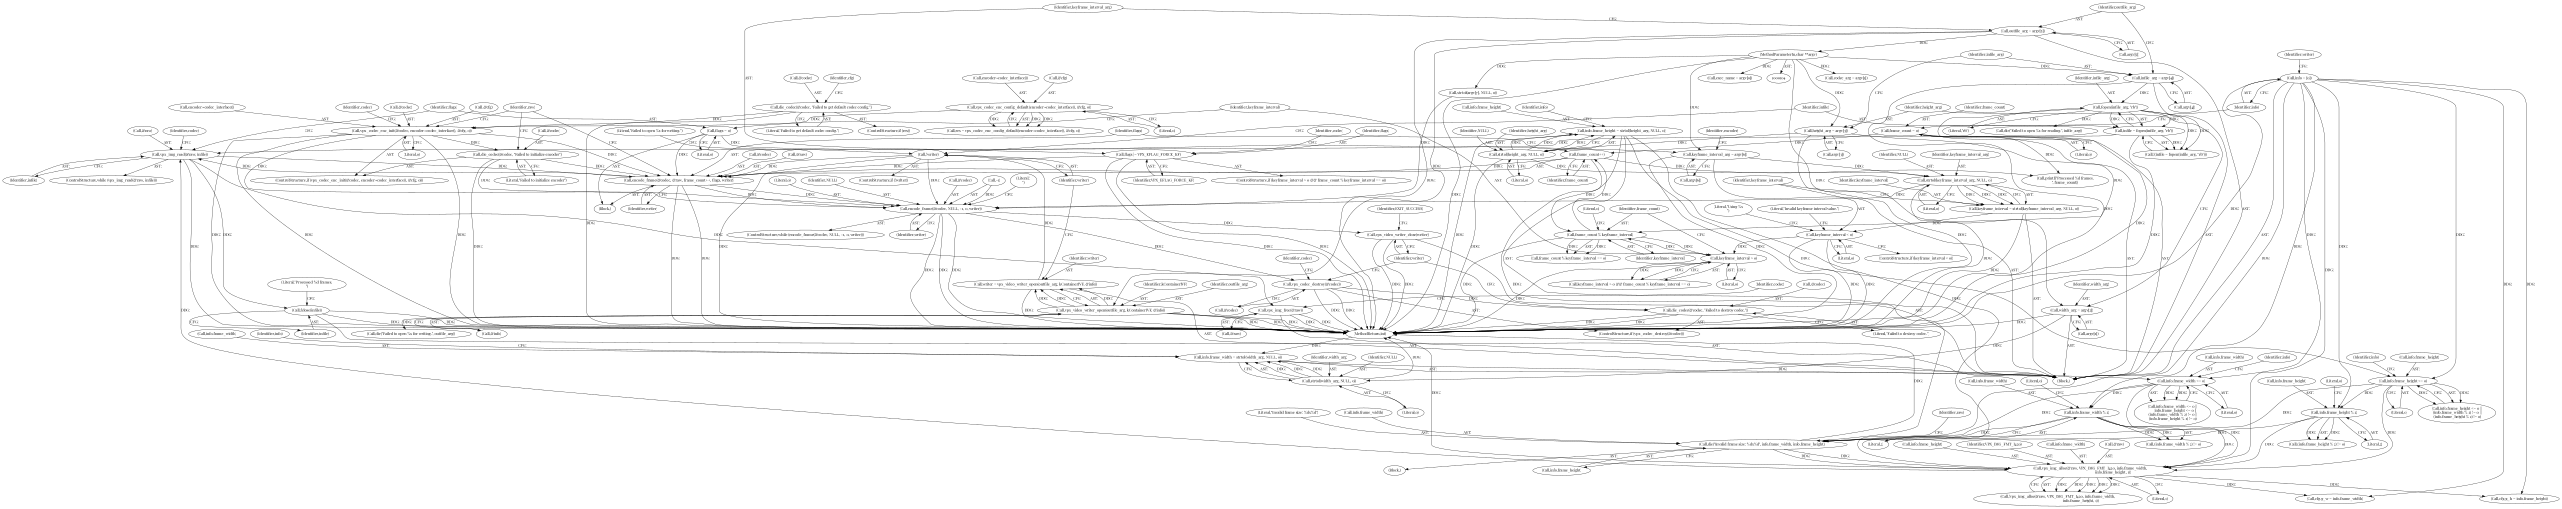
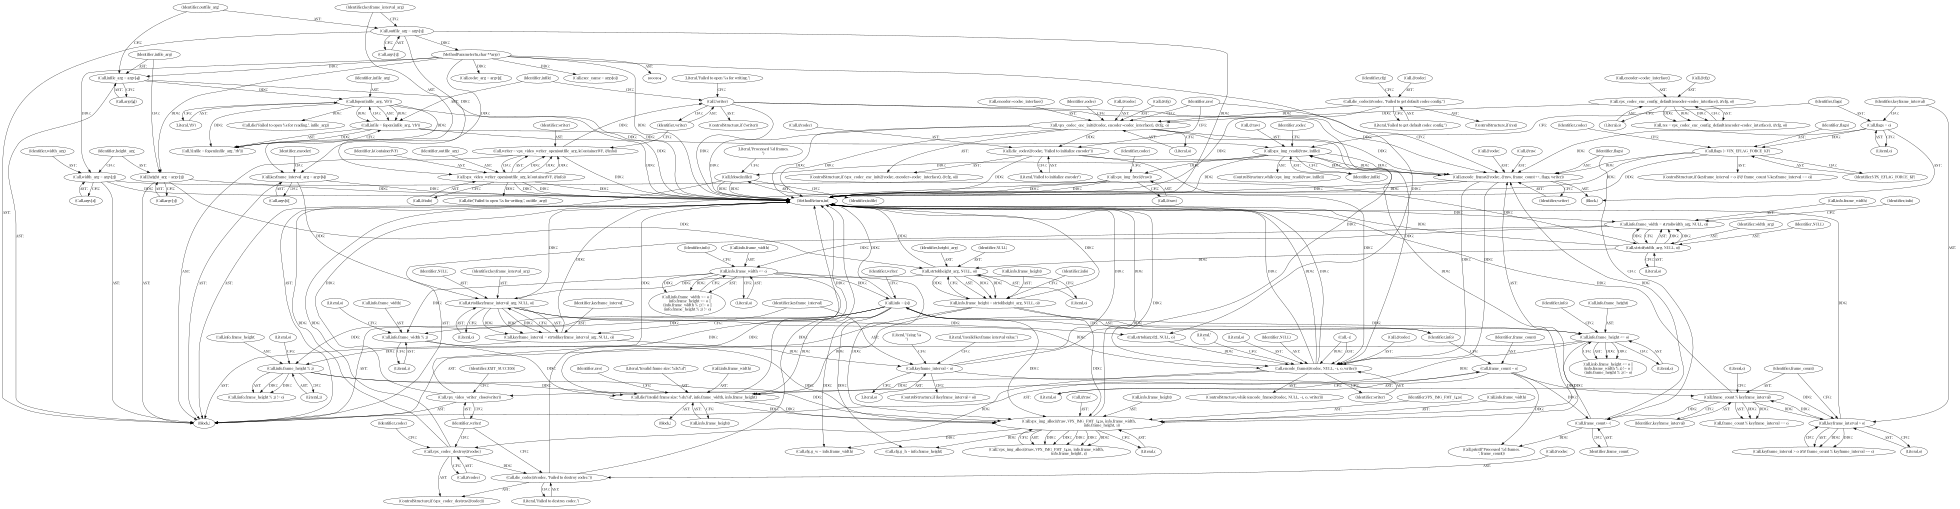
  digraph {
    fontname="Playfair Display"
    node [fontname="Playfair Display"]
    edge [fontname="Playfair Display"]
    n1 [label="(Call,vpx_img_read(&raw, infile))"]
    n2 [label="(Call,encode_frame(&codec, &raw, frame_count++, flags, writer))"]
    n3 [label="(Call,fclose(infile))"]
    n4 [label="(Call,vpx_img_free(&raw))"]
    n5 [label="(MethodReturn,int)"]
    n6 [label="(Identifier,infile)"]
    n7 [label="(ControlStructure,while (vpx_img_read(&raw, infile)))"]
    n8 [label="(Call,encode_frame(&codec, NULL, -1, 0, writer))"]
    n9 [label="(Block,)"]
    n10 [label="(Identifier,writer)"]
    n11 [label="(Block,)"]
    n12 [label="(Identifier,infile)"]
    n13 [label="(Call,&raw)"]
    n14 [label="(Call,info.frame_width = strtol(width_arg, NULL, 0))"]
    n15 [label="(Call,vpx_img_alloc(&raw, VPX_IMG_FMT_I420, info.frame_width,\n                                             info.frame_height, 1))"]
    n16 [label="(Call,cfg.g_w = info.frame_width)"]
    n17 [label="(Call,!vpx_img_alloc(&raw, VPX_IMG_FMT_I420, info.frame_width,\n                                             info.frame_height, 1))"]
    n18 [label="(Literal,1)"]
    n19 [label="(Call,cfg.g_h = info.frame_height)"]
    n20 [label="(Call,die(\"Invalid frame size: %dx%d\", info.frame_width, info.frame_height))"]
    n21 [label="(Call,info.frame_height)"]
    n22 [label="(Block,)"]
    n23 [label="(Call,info = {0})"]
    n24 [label="(Call,info.frame_width % 2)"]
    n25 [label="(Call,info.frame_width <= 0)"]
    n26 [label="(Call,info.frame_height <= 0)"]
    n27 [label="(Call,info.frame_height % 2)"]
    n28 [label="(Identifier,info)"]
    n29 [label="(Literal,2)"]
-   n30 [label="(Call,(info.frame_width % 2) != 0)"]
    n31 [label="(Call,info.frame_width <= 0 ||\n      info.frame_height <= 0 ||\n (info.frame_width % 2) != 0 ||\n (info.frame_height % 2) != 0)"]
    n32 [label="(Literal,0)"]
    n33 [label="(Call,info.frame_height <= 0 ||\n (info.frame_width % 2) != 0 ||\n (info.frame_height % 2) != 0)"]
    n34 [label="(Literal,0)"]
    n35 [label="(Call,(info.frame_height % 2) != 0)"]
    n36 [label="(Literal,2)"]
    n37 [label="(Call,frame_count = 0)"]
    n38 [label="(Call,strtol(width_arg, NULL, 0))"]
    n39 [label="(Call,strtol(height_arg, NULL, 0))"]
    n40 [label="(Literal,0)"]
    n41 [label="(Call,info.frame_height = strtol(height_arg, NULL, 0))"]
    n42 [label="(Call,strtol(keyframe_interval_arg, NULL, 0))"]
    n43 [label="(Literal,0)"]
    n44 [label="(Call,width_arg = argv[2])"]
    n45 [label="(Call,argv[2])"]
    n46 [label="(MethodParameterIn,char **argv)"]
    n47 [label="(Call,height_arg = argv[3])"]
    n48 [label="(Call,infile_arg = argv[4])"]
    n49 [label="(Call,keyframe_interval_arg = argv[6])"]
    n50 [label="(Call,codec_arg = argv[1])"]
    n51 [label="(Call,strtol(argv[7], NULL, 0))"]
    n52 [label="(Call,exec_name = argv[0])"]
    1000104
    n54 [label="(Call,argv[3])"]
    n55 [label="(Call,fopen(infile_arg, \"rb\"))"]
    n56 [label="(Call,argv[4])"]
    n57 [label="(Call,argv[6])"]
    n58 [label="(Call,outfile_arg = argv[5])"]
    n59 [label="(Call,vpx_video_writer_open(outfile_arg, kContainerIVF, &info))"]
    n60 [label="(Call,argv[5])"]
    n61 [label="(Call,keyframe_interval = strtol(keyframe_interval_arg, NULL, 0))"]
    n62 [label="(Literal,0)"]
    n63 [label="(Call,vpx_codec_destroy(&codec))"]
    n64 [label="(Call,vpx_video_writer_close(writer))"]
    n65 [label="(ControlStructure,while (encode_frame(&codec, NULL, -1, 0, writer)))"]
    n66 [label="(Identifier,writer)"]
    n67 [label="(Call,die_codec(&codec, \"Failed to initialize encoder\"))"]
    n68 [label="(ControlStructure,if (vpx_codec_enc_init(&codec, encoder->codec_interface(), &cfg, 0)))"]
    n69 [label="(Literal,\"Failed to initialize encoder\")"]
    n70 [label="(Call,vpx_codec_enc_init(&codec, encoder->codec_interface(), &cfg, 0))"]
    n71 [label="(Literal,0)"]
    n72 [label="(Call,die_codec(&codec, \"Failed to get default codec config.\"))"]
    n73 [label="(ControlStructure,if (res))"]
    n74 [label="(Literal,\"Failed to get default codec config.\")"]
    n75 [label="(Call,vpx_codec_enc_config_default(encoder->codec_interface(), &cfg, 0))"]
    n76 [label="(Call,res = vpx_codec_enc_config_default(encoder->codec_interface(), &cfg, 0))"]
    n77 [label="(Literal,0)"]
    n78 [label="(Call,infile = fopen(infile_arg, \"rb\"))"]
    n79 [label="(Call,!(infile = fopen(infile_arg, \"rb\")))"]
    n80 [label="(Call,die(\"Failed to open %s for reading.\", infile_arg))"]
    n81 [label="(Literal,\"rb\")"]
    n82 [label="(Call,frame_count++)"]
    n83 [label="(Call,frame_count % keyframe_interval)"]
    n84 [label="(Call,printf(\"Processed %d frames.\n\", frame_count))"]
    n85 [label="(Identifier,frame_count)"]
    n86 [label="(Call,keyframe_interval > 0)"]
    n87 [label="(Identifier,keyframe_interval)"]
    n88 [label="(Call,frame_count % keyframe_interval == 0)"]
    n89 [label="(Literal,0)"]
    n90 [label="(Call,keyframe_interval > 0 && frame_count % keyframe_interval == 0)"]
    n91 [label="(Literal,0)"]
    n92 [label="(Call,keyframe_interval < 0)"]
    n93 [label="(Literal,0)"]
    n94 [label="(ControlStructure,if (keyframe_interval < 0))"]
    n95 [label="(Call,flags = 0)"]
    n96 [label="(Call,flags |= VPX_EFLAG_FORCE_KF)"]
    n97 [label="(Literal,0)"]
    n98 [label="(Identifier,VPX_EFLAG_FORCE_KF)"]
    n99 [label="(ControlStructure,if (keyframe_interval > 0 && frame_count % keyframe_interval == 0))"]
    n100 [label="(Call,!writer)"]
    n101 [label="(Identifier,writer)"]
    n102 [label="(ControlStructure,if (!writer))"]
    n103 [label="(Call,writer = vpx_video_writer_open(outfile_arg, kContainerIVF, &info))"]
    n104 [label="(Call,die(\"Failed to open %s for writing.\", outfile_arg))"]
    n105 [label="(Call,&info)"]
    n106 [label="(Call,die_codec(&codec, \"Failed to destroy codec.\"))"]
    n107 [label="(ControlStructure,if (vpx_codec_destroy(&codec)))"]
    n108 [label="(Call,&codec)"]
    n109 [label="(Identifier,writer)"]
    n110 [label="(Literal,\"Failed to destroy codec.\")"]
    n111 [label="(Call,encoder->codec_interface())"]
    n112 [label="(Identifier,EXIT_SUCCESS)"]
    n113 [label="(Identifier,raw)"]
    n114 [label="(Call,info.frame_height)"]
    n115 [label="(Identifier,width_arg)"]
    n116 [label="(Call,&cfg)"]
    n117 [label="(Identifier,keyframe_interval)"]
    n118 [label="(Call,info.frame_height)"]
    n119 [label="(Identifier,info)"]
    n120 [label="(Call,info.frame_height)"]
    n121 [label="(Identifier,infile_arg)"]
    n122 [label="(Identifier,VPX_IMG_FMT_I420)"]
    n123 [label="(Identifier,flags)"]
    n124 [label="(Call,&codec)"]
    n125 [label="(Call,info.frame_width)"]
    n126 [label="(Identifier,cfg)"]
    n127 [label="(Call,encoder->codec_interface())"]
    n128 [label="(Call,info.frame_width)"]
    n129 [label="(Literal,0)"]
    n130 [label="(Literal,\"Using %s\n\")"]
    n131 [label="(Literal,0)"]
    n132 [label="(Identifier,keyframe_interval_arg)"]
    n133 [label="(Identifier,info)"]
    n134 [label="(Literal,\"Invalid keyframe interval value.\")"]
    n135 [label="(Identifier,codec)"]
    n136 [label="(Identifier,flags)"]
    n137 [label="(Literal,\"Processed %d frames.\n\")"]
    n138 [label="(Identifier,infile)"]
    n139 [label="(Identifier,NULL)"]
    n140 [label="(Call,info.frame_width)"]
    n141 [label="(Literal,\"Invalid frame size: %dx%d\")"]
    n142 [label="(Call,-1)"]
    n143 [label="(Identifier,codec)"]
    n144 [label="(Literal,\"\n\")"]
    n145 [label="(Identifier,keyframe_interval)"]
    n146 [label="(Identifier,codec)"]
    n147 [label="(Identifier,codec)"]
    n148 [label="(Identifier,raw)"]
    n149 [label="(Literal,0)"]
    n150 [label="(Call,&codec)"]
    n151 [label="(Call,&raw)"]
    n152 [label="(Literal,0)"]
    n153 [label="(Identifier,width_arg)"]
    n154 [label="(Call,info.frame_width)"]
    n155 [label="(Call,&codec)"]
    n156 [label="(Call,&codec)"]
    n157 [label="(Call,&raw)"]
    n158 [label="(Call,&raw)"]
    n159 [label="(Identifier,frame_count)"]
    n160 [label="(Identifier,flags)"]
    n161 [label="(Identifier,info)"]
    n162 [label="(Identifier,height_arg)"]
    n163 [label="(Identifier,encoder)"]
    n164 [label="(Call,info.frame_width)"]
    n165 [label="(Literal,\"Failed to open %s for writing.\")"]
    n166 [label="(Identifier,NULL)"]
    n167 [label="(Identifier,keyframe_interval)"]
    n168 [label="(Identifier,codec)"]
    n169 [label="(Identifier,height_arg)"]
    n170 [label="(Identifier,kContainerIVF)"]
    n171 [label="(Identifier,writer)"]
    n172 [label="(Identifier,infile_arg)"]
    n173 [label="(Identifier,writer)"]
    n174 [label="(Identifier,outfile_arg)"]
    n175 [label="(Identifier,info)"]
    n176 [label="(Identifier,keyframe_interval_arg)"]
    n177 [label="(Identifier,NULL)"]
    n178 [label="(Call,&codec)"]
    n179 [label="(Identifier,frame_count)"]
    n180 [label="(Call,info.frame_height)"]
    n181 [label="(Identifier,outfile_arg)"]
    n182 [label="(Call,&codec)"]
    n183 [label="(Identifier,NULL)"]
    n184 [label="(Call,&cfg)"]
    n1 -> n2 [label="DDG: "]
    n1 -> n3 [label="DDG: "]
    n1 -> n4 [label="DDG: "]
    n1 -> n5 [label="DDG: "]
    n1 -> n6 [label="CFG: "]
    n1 -> n7 [label="AST: "]
    n2 -> n1 [label="DDG: "]
    n2 -> n5 [label="DDG: "]
    n2 -> n5 [label="DDG: "]
    n2 -> n8 [label="DDG: "]
    n2 -> n8 [label="DDG: "]
    n2 -> n9 [label="AST: "]
    n2 -> n10 [label="CFG: "]
    n3 -> n5 [label="DDG: "]
    n3 -> n5 [label="DDG: "]
    n3 -> n11 [label="AST: "]
    n3 -> n12 [label="CFG: "]
    n4 -> n5 [label="DDG: "]
    n4 -> n5 [label="DDG: "]
    n4 -> n11 [label="AST: "]
    n4 -> n13 [label="CFG: "]
    n5 -> n14 [label="DDG: "]
    n6 -> n1 [label="AST: "]
    n8 -> n5 [label="DDG: "]
    n8 -> n5 [label="DDG: "]
    n8 -> n5 [label="DDG: "]
    n8 -> n63 [label="DDG: "]
    n8 -> n64 [label="DDG: "]
    n8 -> n65 [label="AST: "]
    n8 -> n66 [label="CFG: "]
    n10 -> n2 [label="AST: "]
    n12 -> n3 [label="AST: "]
    n13 -> n4 [label="AST: "]
    n14 -> n11 [label="AST: "]
    n14 -> n25 [label="DDG: "]
    n14 -> n38 [label="CFG: "]
    n15 -> n1 [label="DDG: "]
    n15 -> n5 [label="DDG: "]
    n15 -> n16 [label="DDG: "]
    n15 -> n17 [label="AST: "]
    n15 -> n17 [label="DDG: "]
    n15 -> n17 [label="DDG: "]
    n15 -> n17 [label="DDG: "]
    n15 -> n17 [label="DDG: "]
    n15 -> n17 [label="DDG: "]
    n15 -> n18 [label="CFG: "]
    n15 -> n19 [label="DDG: "]
    n17 -> n15 [label="CFG: "]
    n18 -> n15 [label="AST: "]
    n20 -> n5 [label="DDG: "]
    n20 -> n15 [label="DDG: "]
    n20 -> n15 [label="DDG: "]
    n20 -> n21 [label="CFG: "]
    n20 -> n22 [label="AST: "]
    n21 -> n20 [label="AST: "]
    n23 -> n5 [label="DDG: "]
    n23 -> n11 [label="AST: "]
    n23 -> n15 [label="DDG: "]
    n23 -> n16 [label="DDG: "]
    n23 -> n19 [label="DDG: "]
    n23 -> n20 [label="DDG: "]
    n23 -> n24 [label="DDG: "]
-   n23 -> n25 [label="DDG: "]
+   n25 -> n23 [label="DDG: "]
    n23 -> n26 [label="DDG: "]
    n23 -> n27 [label="DDG: "]
    n23 -> n28 [label="CFG: "]
    n24 -> n15 [label="DDG: "]
    n24 -> n20 [label="DDG: "]
    n24 -> n29 [label="CFG: "]
-   n24 -> n30 [label="AST: "]
-   n24 -> n30 [label="DDG: "]
-   n24 -> n30 [label="DDG: "]
    n25 -> n15 [label="DDG: "]
    n25 -> n20 [label="DDG: "]
    n25 -> n24 [label="DDG: "]
    n25 -> n31 [label="AST: "]
    n25 -> n31 [label="DDG: "]
    n25 -> n31 [label="DDG: "]
    n25 -> n32 [label="CFG: "]
    n26 -> n15 [label="DDG: "]
    n26 -> n20 [label="DDG: "]
    n26 -> n27 [label="DDG: "]
    n26 -> n33 [label="AST: "]
    n26 -> n33 [label="DDG: "]
    n26 -> n33 [label="DDG: "]
    n26 -> n34 [label="CFG: "]
    n27 -> n15 [label="DDG: "]
    n27 -> n20 [label="DDG: "]
    n27 -> n35 [label="AST: "]
    n27 -> n35 [label="DDG: "]
    n27 -> n35 [label="DDG: "]
    n27 -> n36 [label="CFG: "]
    n28 -> n23 [label="AST: "]
    n28 -> n37 [label="CFG: "]
    n29 -> n24 [label="AST: "]
    n31 -> n25 [label="CFG: "]
    n32 -> n25 [label="AST: "]
    n33 -> n26 [label="CFG: "]
    n34 -> n26 [label="AST: "]
    n36 -> n27 [label="AST: "]
    n37 -> n11 [label="AST: "]
    n37 -> n82 [label="DDG: "]
    n37 -> n83 [label="DDG: "]
    n37 -> n84 [label="DDG: "]
    n37 -> n89 [label="CFG: "]
    n38 -> n5 [label="DDG: "]
    n38 -> n14 [label="AST: "]
    n38 -> n14 [label="DDG: "]
    n38 -> n14 [label="DDG: "]
    n38 -> n14 [label="DDG: "]
+   n38 -> n39 [label="DDG: "]
    n38 -> n40 [label="CFG: "]
    n39 -> n5 [label="DDG: "]
    n39 -> n41 [label="AST: "]
    n39 -> n41 [label="DDG: "]
    n39 -> n41 [label="DDG: "]
    n39 -> n41 [label="DDG: "]
    n39 -> n42 [label="DDG: "]
    n39 -> n43 [label="CFG: "]
    n40 -> n38 [label="AST: "]
    n41 -> n5 [label="DDG: "]
    n41 -> n11 [label="AST: "]
    n41 -> n15 [label="DDG: "]
    n41 -> n20 [label="DDG: "]
    n41 -> n26 [label="DDG: "]
    n41 -> n39 [label="CFG: "]
    n42 -> n5 [label="DDG: "]
    n42 -> n8 [label="DDG: "]
+   n42 -> n51 [label="DDG: "]
    n42 -> n61 [label="AST: "]
    n42 -> n61 [label="DDG: "]
    n42 -> n61 [label="DDG: "]
    n42 -> n61 [label="DDG: "]
    n42 -> n62 [label="CFG: "]
    n43 -> n39 [label="AST: "]
    n44 -> n5 [label="DDG: "]
    n44 -> n11 [label="AST: "]
    n44 -> n38 [label="DDG: "]
    n44 -> n45 [label="CFG: "]
    n45 -> n44 [label="AST: "]
    n46 -> n5 [label="DDG: "]
    n46 -> n44 [label="DDG: "]
    n46 -> n47 [label="DDG: "]
    n46 -> n48 [label="DDG: "]
    n46 -> n49 [label="DDG: "]
    n46 -> n50 [label="DDG: "]
    n46 -> n51 [label="DDG: "]
    n46 -> n52 [label="DDG: "]
    n46 -> 1000104 [label="AST: "]
    n47 -> n5 [label="DDG: "]
    n47 -> n11 [label="AST: "]
    n47 -> n39 [label="DDG: "]
    n47 -> n54 [label="CFG: "]
    n48 -> n5 [label="DDG: "]
    n48 -> n11 [label="AST: "]
    n48 -> n55 [label="DDG: "]
    n48 -> n56 [label="CFG: "]
    n49 -> n5 [label="DDG: "]
    n49 -> n11 [label="AST: "]
    n49 -> n42 [label="DDG: "]
    n49 -> n57 [label="CFG: "]
    n51 -> n8 [label="DDG: "]
    n54 -> n47 [label="AST: "]
    n55 -> n5 [label="DDG: "]
    n55 -> n78 [label="AST: "]
    n55 -> n78 [label="DDG: "]
    n55 -> n78 [label="DDG: "]
    n55 -> n79 [label="DDG: "]
    n55 -> n79 [label="DDG: "]
    n55 -> n80 [label="DDG: "]
    n55 -> n81 [label="CFG: "]
    n56 -> n48 [label="AST: "]
    n57 -> n49 [label="AST: "]
    n58 -> n5 [label="DDG: "]
    n58 -> n11 [label="AST: "]
    n58 -> n46 [label="DDG: "]
    n58 -> n59 [label="DDG: "]
    n58 -> n60 [label="CFG: "]
    n59 -> n5 [label="DDG: "]
    n59 -> n5 [label="DDG: "]
    n59 -> n5 [label="DDG: "]
    n59 -> n103 [label="AST: "]
    n59 -> n103 [label="DDG: "]
    n59 -> n103 [label="DDG: "]
    n59 -> n103 [label="DDG: "]
    n59 -> n104 [label="DDG: "]
    n59 -> n105 [label="CFG: "]
    n60 -> n58 [label="AST: "]
    n61 -> n5 [label="DDG: "]
    n61 -> n11 [label="AST: "]
    n61 -> n42 [label="CFG: "]
    n61 -> n92 [label="DDG: "]
    n62 -> n42 [label="AST: "]
    n63 -> n5 [label="DDG: "]
    n63 -> n5 [label="DDG: "]
    n63 -> n106 [label="DDG: "]
    n63 -> n107 [label="AST: "]
    n63 -> n108 [label="CFG: "]
    n64 -> n5 [label="DDG: "]
    n64 -> n5 [label="DDG: "]
    n64 -> n11 [label="AST: "]
    n64 -> n109 [label="CFG: "]
    n66 -> n8 [label="AST: "]
    n67 -> n2 [label="DDG: "]
    n67 -> n5 [label="DDG: "]
    n67 -> n8 [label="DDG: "]
    n67 -> n68 [label="AST: "]
    n67 -> n69 [label="CFG: "]
    n69 -> n67 [label="AST: "]
    n70 -> n2 [label="DDG: "]
    n70 -> n5 [label="DDG: "]
    n70 -> n5 [label="DDG: "]
    n70 -> n5 [label="DDG: "]
    n70 -> n8 [label="DDG: "]
    n70 -> n67 [label="DDG: "]
    n70 -> n68 [label="AST: "]
    n70 -> n71 [label="CFG: "]
    n71 -> n70 [label="AST: "]
    n72 -> n5 [label="DDG: "]
    n72 -> n70 [label="DDG: "]
    n72 -> n73 [label="AST: "]
    n72 -> n74 [label="CFG: "]
    n74 -> n72 [label="AST: "]
    n75 -> n70 [label="DDG: "]
    n75 -> n76 [label="AST: "]
    n75 -> n76 [label="DDG: "]
    n75 -> n76 [label="DDG: "]
    n75 -> n76 [label="DDG: "]
    n75 -> n77 [label="CFG: "]
    n76 -> n75 [label="CFG: "]
    n77 -> n75 [label="AST: "]
    n78 -> n1 [label="DDG: "]
    n78 -> n5 [label="DDG: "]
    n78 -> n55 [label="CFG: "]
    n78 -> n79 [label="AST: "]
    n78 -> n79 [label="DDG: "]
    n79 -> n78 [label="CFG: "]
    n81 -> n55 [label="AST: "]
    n82 -> n2 [label="AST: "]
    n82 -> n2 [label="DDG: "]
-   n82 -> n83 [label="DDG: "]
    n82 -> n84 [label="DDG: "]
    n82 -> n85 [label="CFG: "]
    n83 -> n5 [label="DDG: "]
    n83 -> n82 [label="DDG: "]
    n83 -> n86 [label="DDG: "]
    n83 -> n87 [label="CFG: "]
    n83 -> n88 [label="AST: "]
    n83 -> n88 [label="DDG: "]
    n83 -> n88 [label="DDG: "]
    n85 -> n82 [label="AST: "]
    n86 -> n5 [label="DDG: "]
    n86 -> n83 [label="DDG: "]
    n86 -> n90 [label="AST: "]
    n86 -> n90 [label="DDG: "]
    n86 -> n90 [label="DDG: "]
    n86 -> n91 [label="CFG: "]
    n87 -> n83 [label="AST: "]
    n89 -> n37 [label="AST: "]
    n90 -> n86 [label="CFG: "]
    n91 -> n86 [label="AST: "]
    n92 -> n5 [label="DDG: "]
    n92 -> n5 [label="DDG: "]
    n92 -> n86 [label="DDG: "]
    n92 -> n93 [label="CFG: "]
    n92 -> n94 [label="CFG: "]
    n93 -> n92 [label="AST: "]
    n95 -> n2 [label="DDG: "]
    n95 -> n9 [label="AST: "]
    n95 -> n96 [label="DDG: "]
    n95 -> n97 [label="CFG: "]
    n96 -> n2 [label="DDG: "]
    n96 -> n5 [label="DDG: "]
    n96 -> n5 [label="DDG: "]
    n96 -> n98 [label="CFG: "]
    n96 -> n99 [label="AST: "]
    n97 -> n95 [label="AST: "]
    n98 -> n96 [label="AST: "]
    n100 -> n2 [label="DDG: "]
    n100 -> n5 [label="DDG: "]
    n100 -> n8 [label="DDG: "]
    n100 -> n101 [label="CFG: "]
    n100 -> n102 [label="AST: "]
    n101 -> n100 [label="AST: "]
    n101 -> n103 [label="CFG: "]
    n103 -> n5 [label="DDG: "]
    n103 -> n11 [label="AST: "]
    n103 -> n59 [label="CFG: "]
    n103 -> n100 [label="DDG: "]
    n105 -> n59 [label="AST: "]
    n106 -> n5 [label="DDG: "]
    n106 -> n5 [label="DDG: "]
    n106 -> n107 [label="AST: "]
    n106 -> n110 [label="CFG: "]
    n108 -> n63 [label="AST: "]
    n109 -> n63 [label="CFG: "]
    n109 -> n64 [label="AST: "]
    n109 -> n106 [label="CFG: "]
    n110 -> n106 [label="AST: "]
    n111 -> n70 [label="AST: "]
    n112 -> n64 [label="CFG: "]
    n113 -> n20 [label="CFG: "]
    n114 -> n27 [label="AST: "]
    n115 -> n44 [label="AST: "]
    n116 -> n75 [label="AST: "]
    n117 -> n86 [label="AST: "]
    n117 -> n95 [label="CFG: "]
    n118 -> n41 [label="AST: "]
    n119 -> n41 [label="CFG: "]
    n120 -> n15 [label="AST: "]
    n121 -> n47 [label="CFG: "]
    n121 -> n48 [label="AST: "]
    n122 -> n15 [label="AST: "]
    n123 -> n96 [label="AST: "]
    n124 -> n8 [label="AST: "]
    n125 -> n15 [label="AST: "]
    n126 -> n72 [label="CFG: "]
    n127 -> n75 [label="AST: "]
    n128 -> n14 [label="AST: "]
    n129 -> n27 [label="CFG: "]
    n130 -> n92 [label="CFG: "]
    n131 -> n24 [label="CFG: "]
    n132 -> n49 [label="AST: "]
    n132 -> n58 [label="CFG: "]
    n133 -> n14 [label="CFG: "]
    n134 -> n92 [label="CFG: "]
    n135 -> n96 [label="CFG: "]
    n136 -> n1 [label="CFG: "]
    n136 -> n95 [label="AST: "]
    n137 -> n3 [label="CFG: "]
    n138 -> n78 [label="AST: "]
    n138 -> n100 [label="CFG: "]
    n139 -> n42 [label="AST: "]
    n140 -> n24 [label="AST: "]
    n141 -> n20 [label="AST: "]
    n142 -> n8 [label="AST: "]
    n142 -> n8 [label="DDG: "]
    n143 -> n63 [label="CFG: "]
    n144 -> n8 [label="CFG: "]
    n145 -> n61 [label="CFG: "]
    n145 -> n92 [label="AST: "]
    n146 -> n70 [label="CFG: "]
    n147 -> n4 [label="CFG: "]
    n148 -> n2 [label="CFG: "]
    n148 -> n67 [label="CFG: "]
    n148 -> n70 [label="CFG: "]
    n149 -> n8 [label="AST: "]
    n150 -> n2 [label="AST: "]
    n151 -> n15 [label="AST: "]
    n152 -> n83 [label="CFG: "]
    n153 -> n38 [label="AST: "]
    n154 -> n25 [label="AST: "]
    n155 -> n67 [label="AST: "]
    n156 -> n70 [label="AST: "]
    n157 -> n2 [label="AST: "]
    n158 -> n1 [label="AST: "]
    n159 -> n83 [label="AST: "]
    n159 -> n86 [label="CFG: "]
    n160 -> n2 [label="AST: "]
    n160 -> n82 [label="CFG: "]
    n161 -> n26 [label="CFG: "]
    n162 -> n39 [label="AST: "]
    n163 -> n49 [label="CFG: "]
    n164 -> n20 [label="AST: "]
    n165 -> n100 [label="CFG: "]
    n166 -> n39 [label="AST: "]
    n167 -> n61 [label="AST: "]
    n168 -> n1 [label="CFG: "]
    n169 -> n44 [label="CFG: "]
    n169 -> n47 [label="AST: "]
    n170 -> n59 [label="AST: "]
    n171 -> n103 [label="AST: "]
    n172 -> n55 [label="AST: "]
    n173 -> n23 [label="CFG: "]
    n174 -> n59 [label="AST: "]
    n175 -> n25 [label="CFG: "]
    n176 -> n42 [label="AST: "]
    n177 -> n8 [label="AST: "]
    n178 -> n106 [label="AST: "]
    n179 -> n37 [label="AST: "]
    n180 -> n26 [label="AST: "]
    n181 -> n48 [label="CFG: "]
    n181 -> n58 [label="AST: "]
    n182 -> n72 [label="AST: "]
    n183 -> n38 [label="AST: "]
    n184 -> n70 [label="AST: "]
  }
